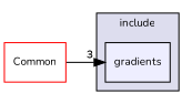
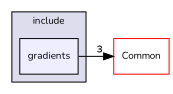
  digraph {
    compound=true
    rankdir=LR
    fontname=Nunito
    node [fontname=Nunito fontsize=10 shape=box style=filled]
    n1 [fillcolor="#eeeeff" label=gradients pencolor=black]
    n2 [color=red fillcolor=white label=Common]
    subgraph cluster_1 {
      bgcolor="#ddddee"
      fontsize=10
      label=include
      pencolor=black
      n1
    }
-   n2 -> n1 [headlabel=3 labeldistance=1.5 labelfontname=Helvetica labelfontsize=10 fontname=Nunito]
+   n1 -> n2 [headlabel=3 labeldistance=1.5 labelfontname=Helvetica labelfontsize=10 fontname=Nunito]
  }
